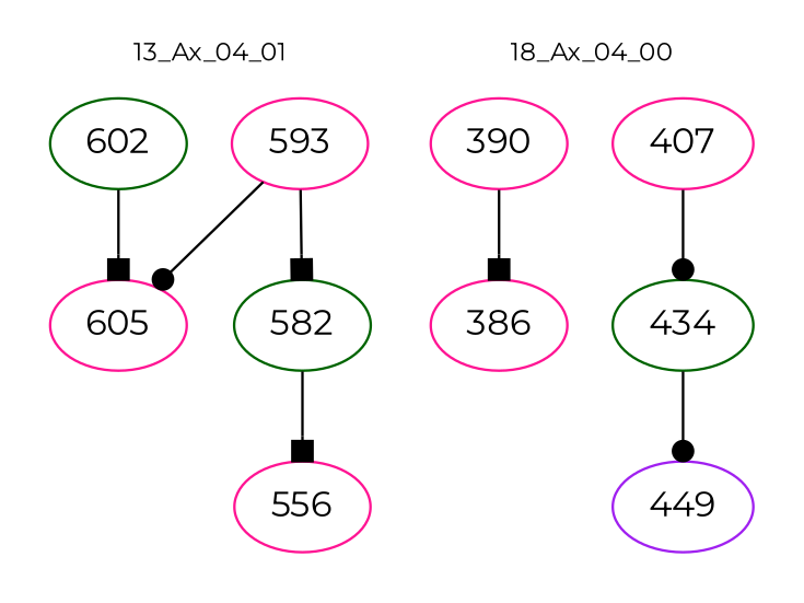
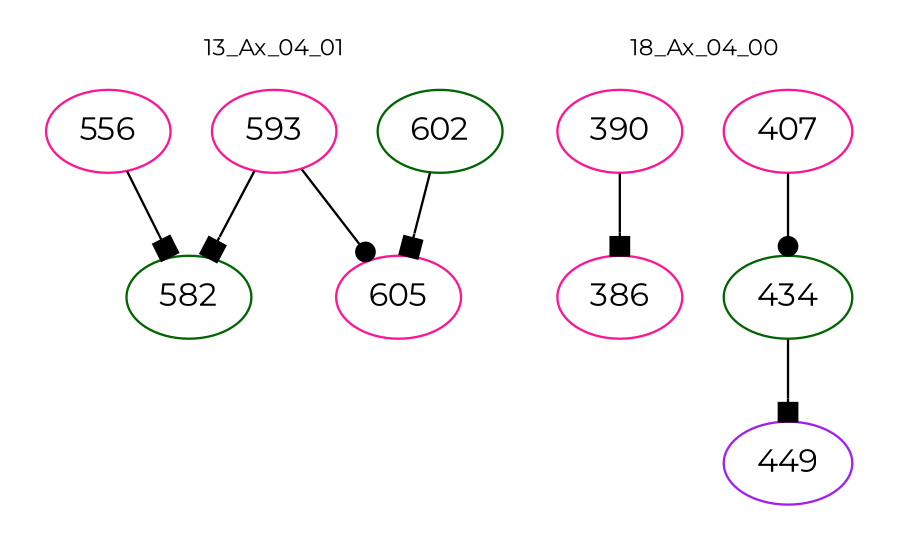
  digraph {
    fontname=Montserrat
    node [color=deeppink fontname=Montserrat]
    edge [arrowhead=box color=black fontname=Montserrat]
    n1 [label=593]
    n2 [color=darkgreen label=582]
    n3 [color=darkgreen label=602]
    n4 [label=556]
    n5 [label=605]
    n6 [label=407]
    n7 [label=390]
    n8 [color=darkgreen label=434]
    n9 [label=386]
    n10 [color=purple label=449]
    subgraph cluster_1 {
      color=white
      fontsize=10
      label="13_Ax_04_01"
      n1
      n2
      n3
      n4
      n5
    }
    subgraph cluster_2 {
      color=white
      fontsize=10
      label="18_Ax_04_00"
      n6
      n7
      n8
      n9
      n10
    }
    n1 -> n2
    n1 -> n5 [arrowhead=dot]
-   n2 -> n4
+   n4 -> n2
    n3 -> n5
    n6 -> n8 [arrowhead=dot]
    n7 -> n9
-   n8 -> n10 [arrowhead=dot]
+   n8 -> n10
  }
